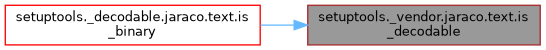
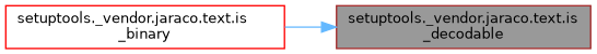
  digraph {
    rankdir=RL
    node [fontname=Helvetica fontsize=10 shape=box style=filled]
    n1 [color=brown fillcolor=grey60 fontcolor=black height=0.2 label="setuptools._vendor.jaraco.text.is\l_decodable" width=0.4]
-   n2 [color=red fillcolor=white height=0.2 label="setuptools._decodable.jaraco.text.is\l_binary" width=0.4]
+   n2 [color=red fillcolor=white height=0.2 label="setuptools._vendor.jaraco.text.is\l_binary" width=0.4]
    n1 -> n2 [color=steelblue1 dir=back fontname=Helvetica fontsize=10 labelfontname=Helvetica labelfontsize=10 style=solid]
  }
